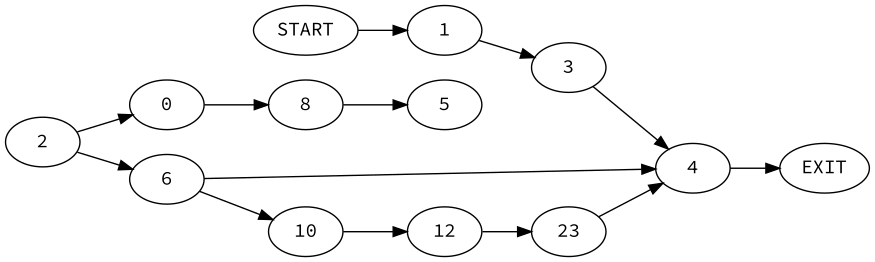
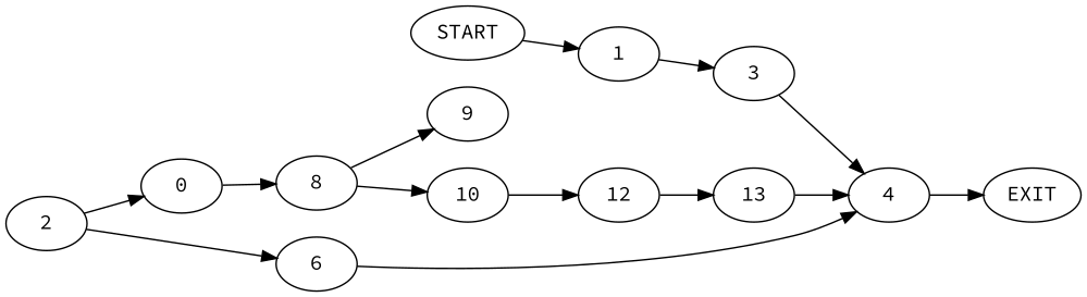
  digraph {
    fontname="Source Code Pro"
    rankdir=LR
    node [fontname="Source Code Pro"]
    edge [fontname="Source Code Pro"]
    n1 [label=START]
    1
    3
    n4 [label=EXIT]
    n5 [label=0]
    2
    6
    4
    8
-   9 [label=5]
+   9
    10
    12
-   13 [label=23]
+   13
    n1 -> 1
    1 -> 3
    3 -> 4
    n5 -> 8
    2 -> n5
    2 -> 6
    6 -> 4
    4 -> n4
    8 -> 9
-   6 -> 10
+   8 -> 10
    10 -> 12
    12 -> 13
    13 -> 4
  }
